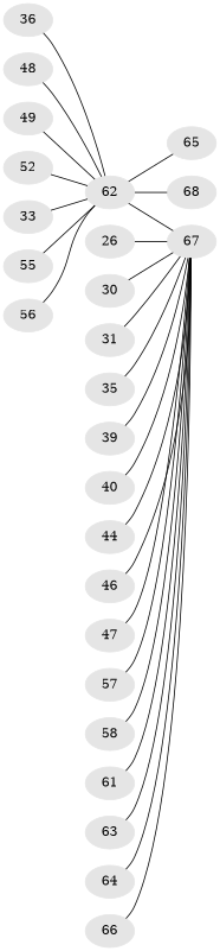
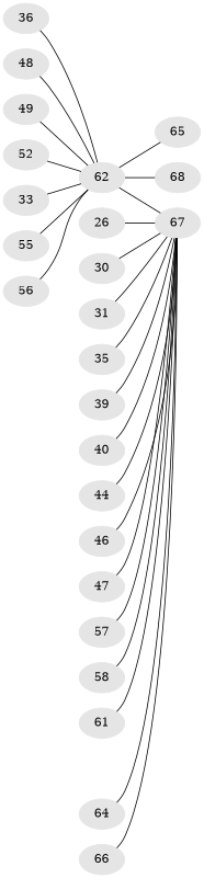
  graph {
    rankdir=LR
    node [color=gray90 style=filled]
    26 [super="+23"]
    67 [super="+17+59+27"]
    30
    31
    35
    62 [super="+15+29+16+50+18+38+41+45+51"]
    65
    68
    36
    39
    40
    44 [super="+25"]
    46
    47 [super="+28+32+43"]
    48 [super="+13+37"]
    49
    52
    n18 [label=33]
    55
    56
    57
    58
    61
-   63
    64
    66
    26 -- 67 [weight=2]
    30 -- 67
    31 -- 67
    35 -- 67
    62 -- 67 [weight=19]
    62 -- 65
    62 -- 68
    36 -- 62
    39 -- 67
    40 -- 67
    44 -- 67
    46 -- 67 [weight=2]
    47 -- 67 [weight=4]
    48 -- 62
    49 -- 62
    52 -- 62
    n18 -- 62 [weight=2]
    55 -- 62
    56 -- 62
    57 -- 67
    58 -- 67
    61 -- 67
-   63 -- 67
    64 -- 67 [weight=2]
    66 -- 67
  }
